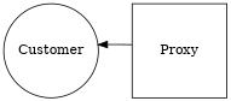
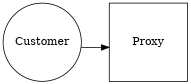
  digraph {
    rankdir=LR
    Customer [height=1.4 shape=circle]
    Proxy [height=1.4 shape=square]
-   Proxy -> Customer
+   Customer -> Proxy
  }
